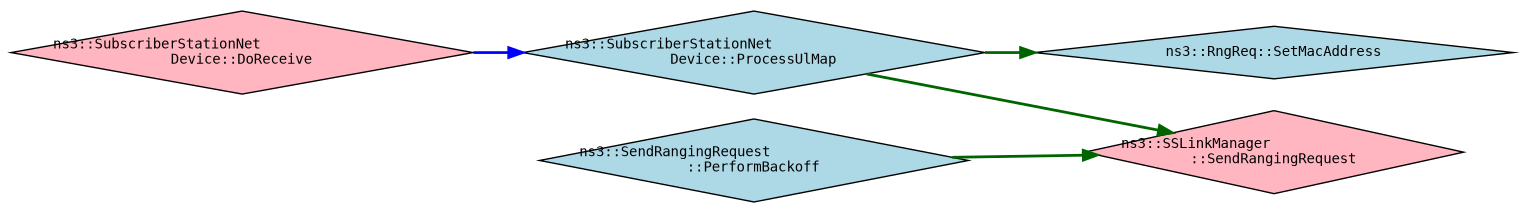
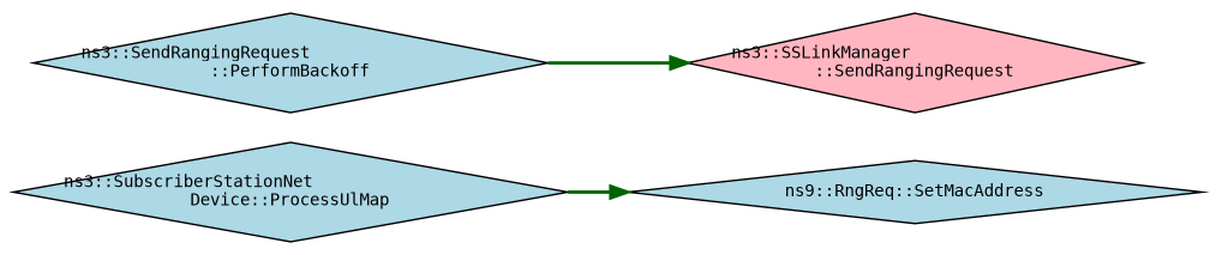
  digraph {
    fontname="DejaVu Sans Mono"
    rankdir=RL
    node [color=black fillcolor=lightblue fontname="DejaVu Sans Mono" fontsize=10 shape=diamond style=filled]
    edge [color=darkgreen dir=back fontname="DejaVu Sans Mono" fontsize=10 labelfontname=Helvetica labelfontsize=10 style=bold]
-   n1 [fontcolor=black height=0.2 label="ns3::RngReq::SetMacAddress" width=0.4]
+   n1 [fontcolor=black height=0.2 label="ns9::RngReq::SetMacAddress" width=0.4]
    n2 [height=0.2 label="ns3::SubscriberStationNet\lDevice::ProcessUlMap" width=0.4]
    n3 [fillcolor=lightpink height=0.2 label="ns3::SSLinkManager\l::SendRangingRequest" width=0.4]
    n4 [height=0.2 label="ns3::SendRangingRequest\l::PerformBackoff" width=0.4]
-   n5 [fillcolor=lightpink height=0.2 label="ns3::SubscriberStationNet\lDevice::DoReceive" width=0.4]
    n1 -> n2
-   n2 -> n5 [color=blue]
-   n3 -> n2
    n3 -> n4
  }
